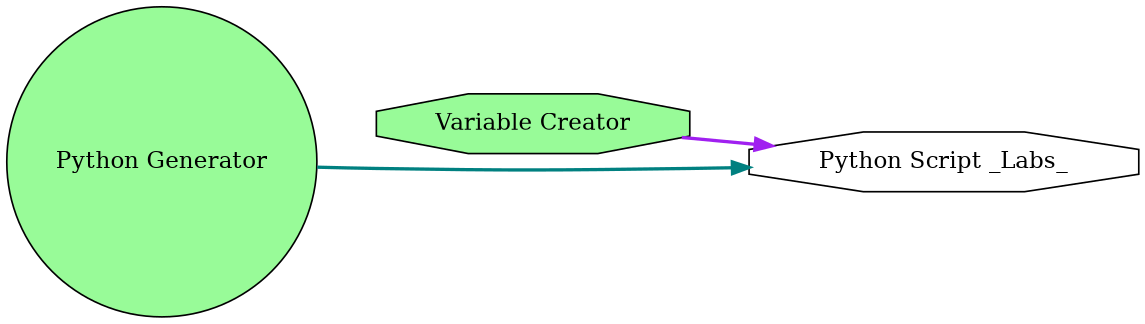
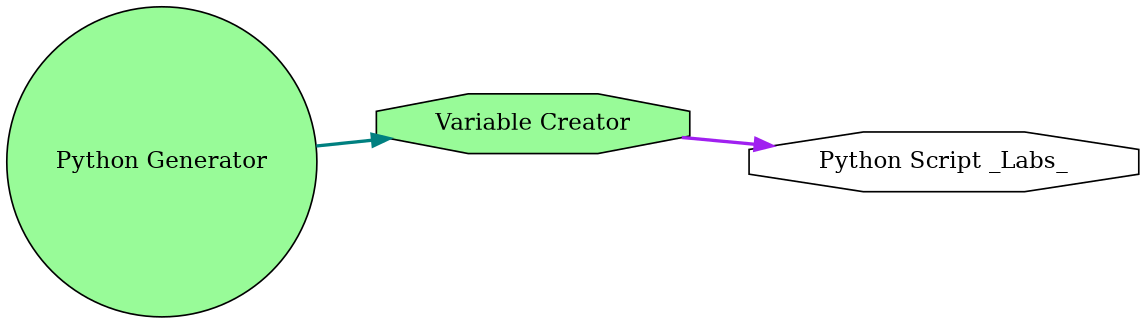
  digraph {
    rankdir=LR
    node [fillcolor=palegreen shape=octagon style=filled]
    edge [style=bold]
    n1 [label="Variable Creator"]
    n2 [fillcolor=white label="Python Script _Labs_"]
    n3 [label="Python Generator" shape=circle]
    n1 -> n2 [color=purple]
-   n3 -> n2 [color=teal]
+   n3 -> n1 [color=teal]
  }
